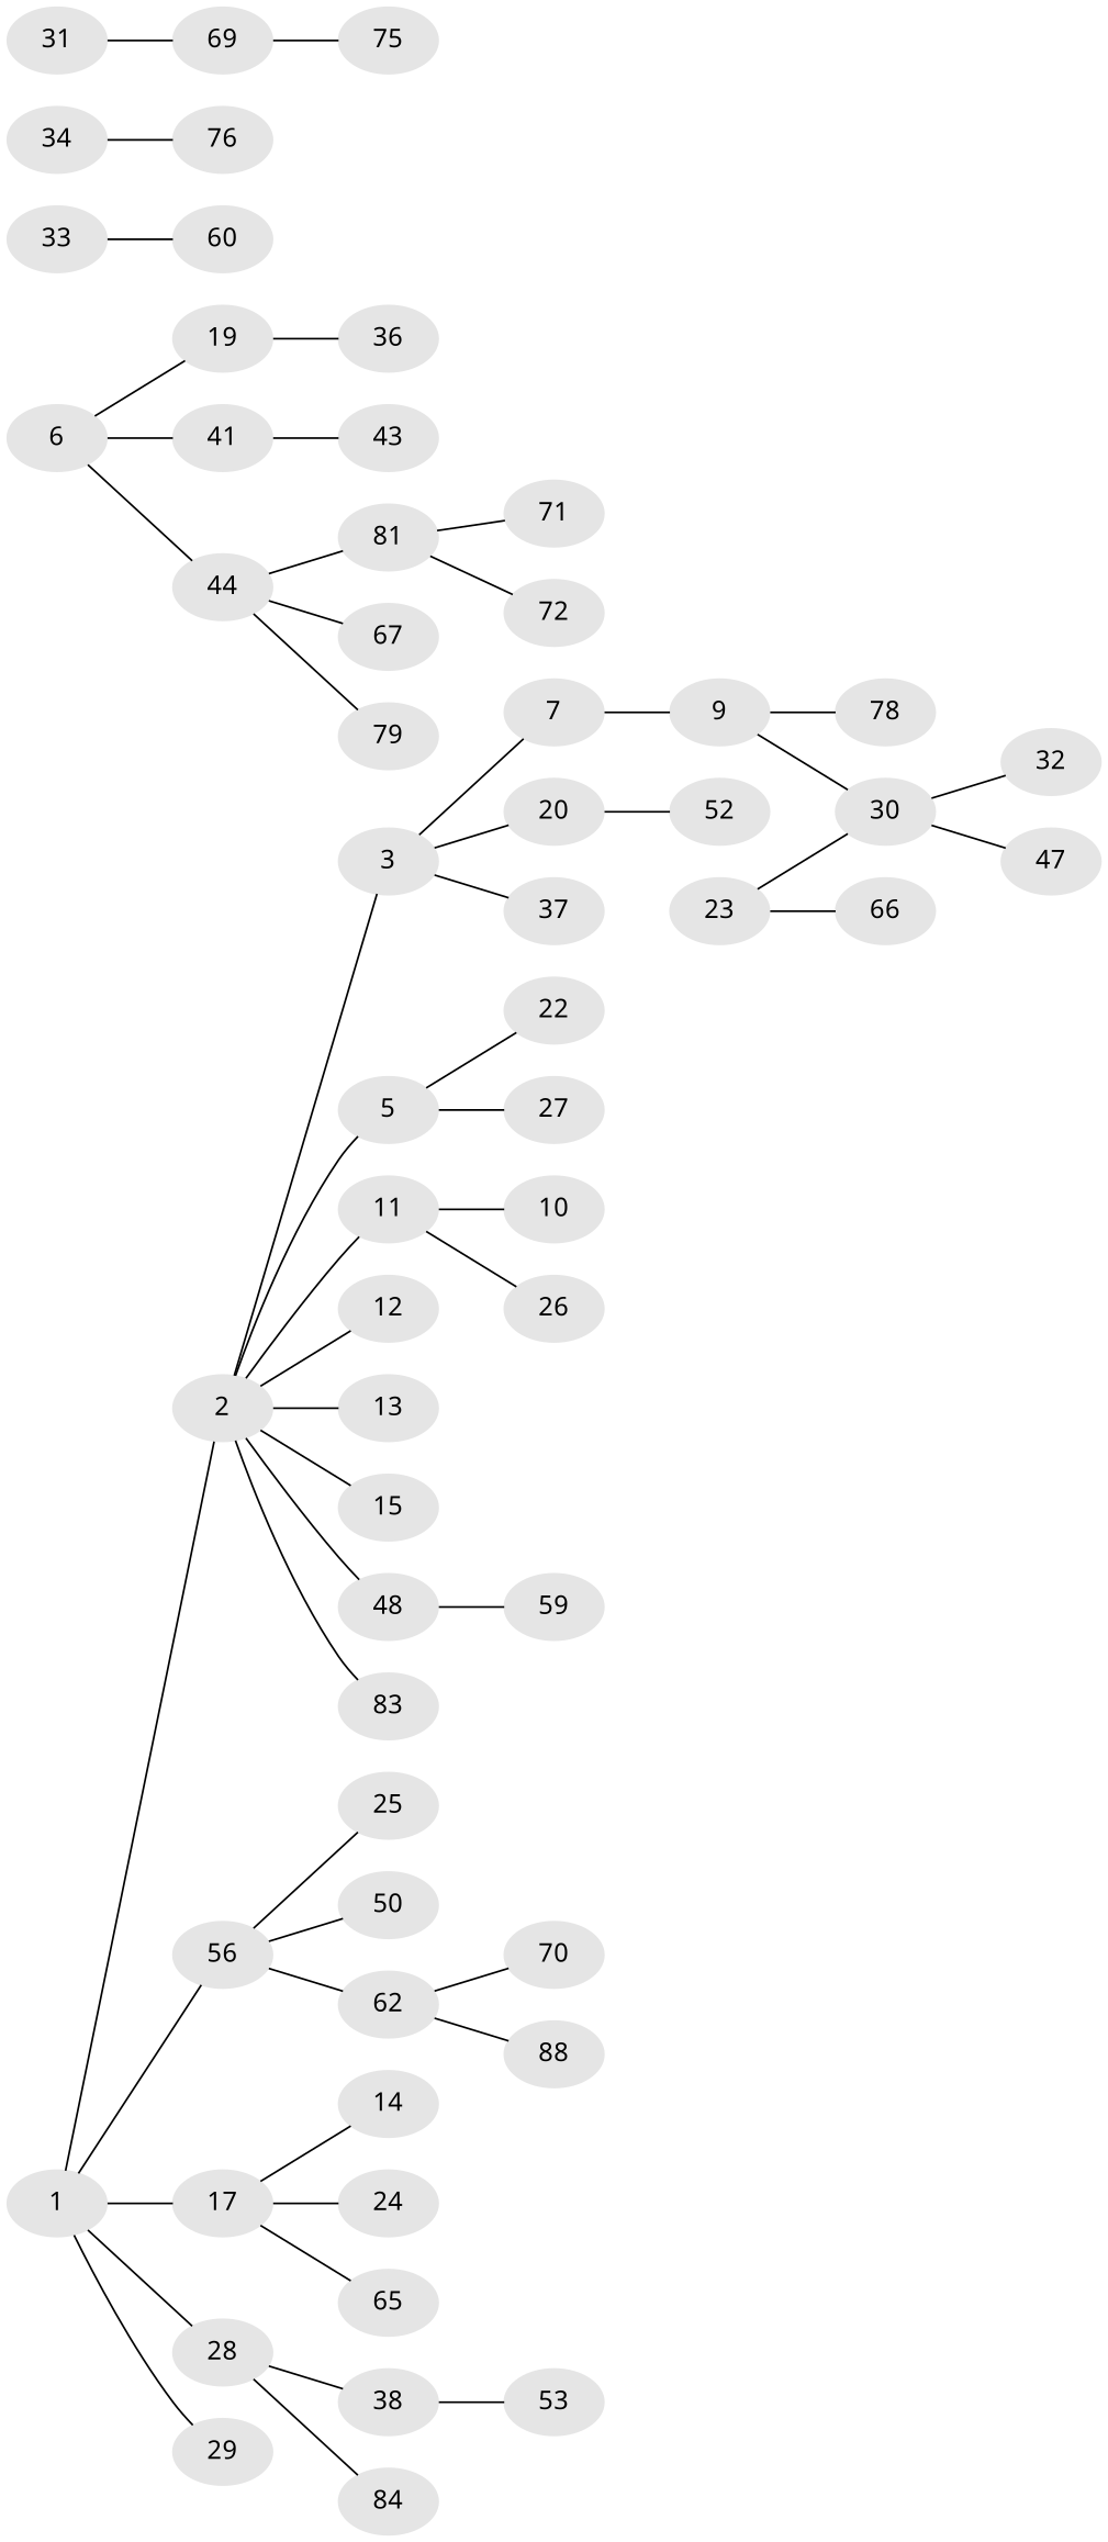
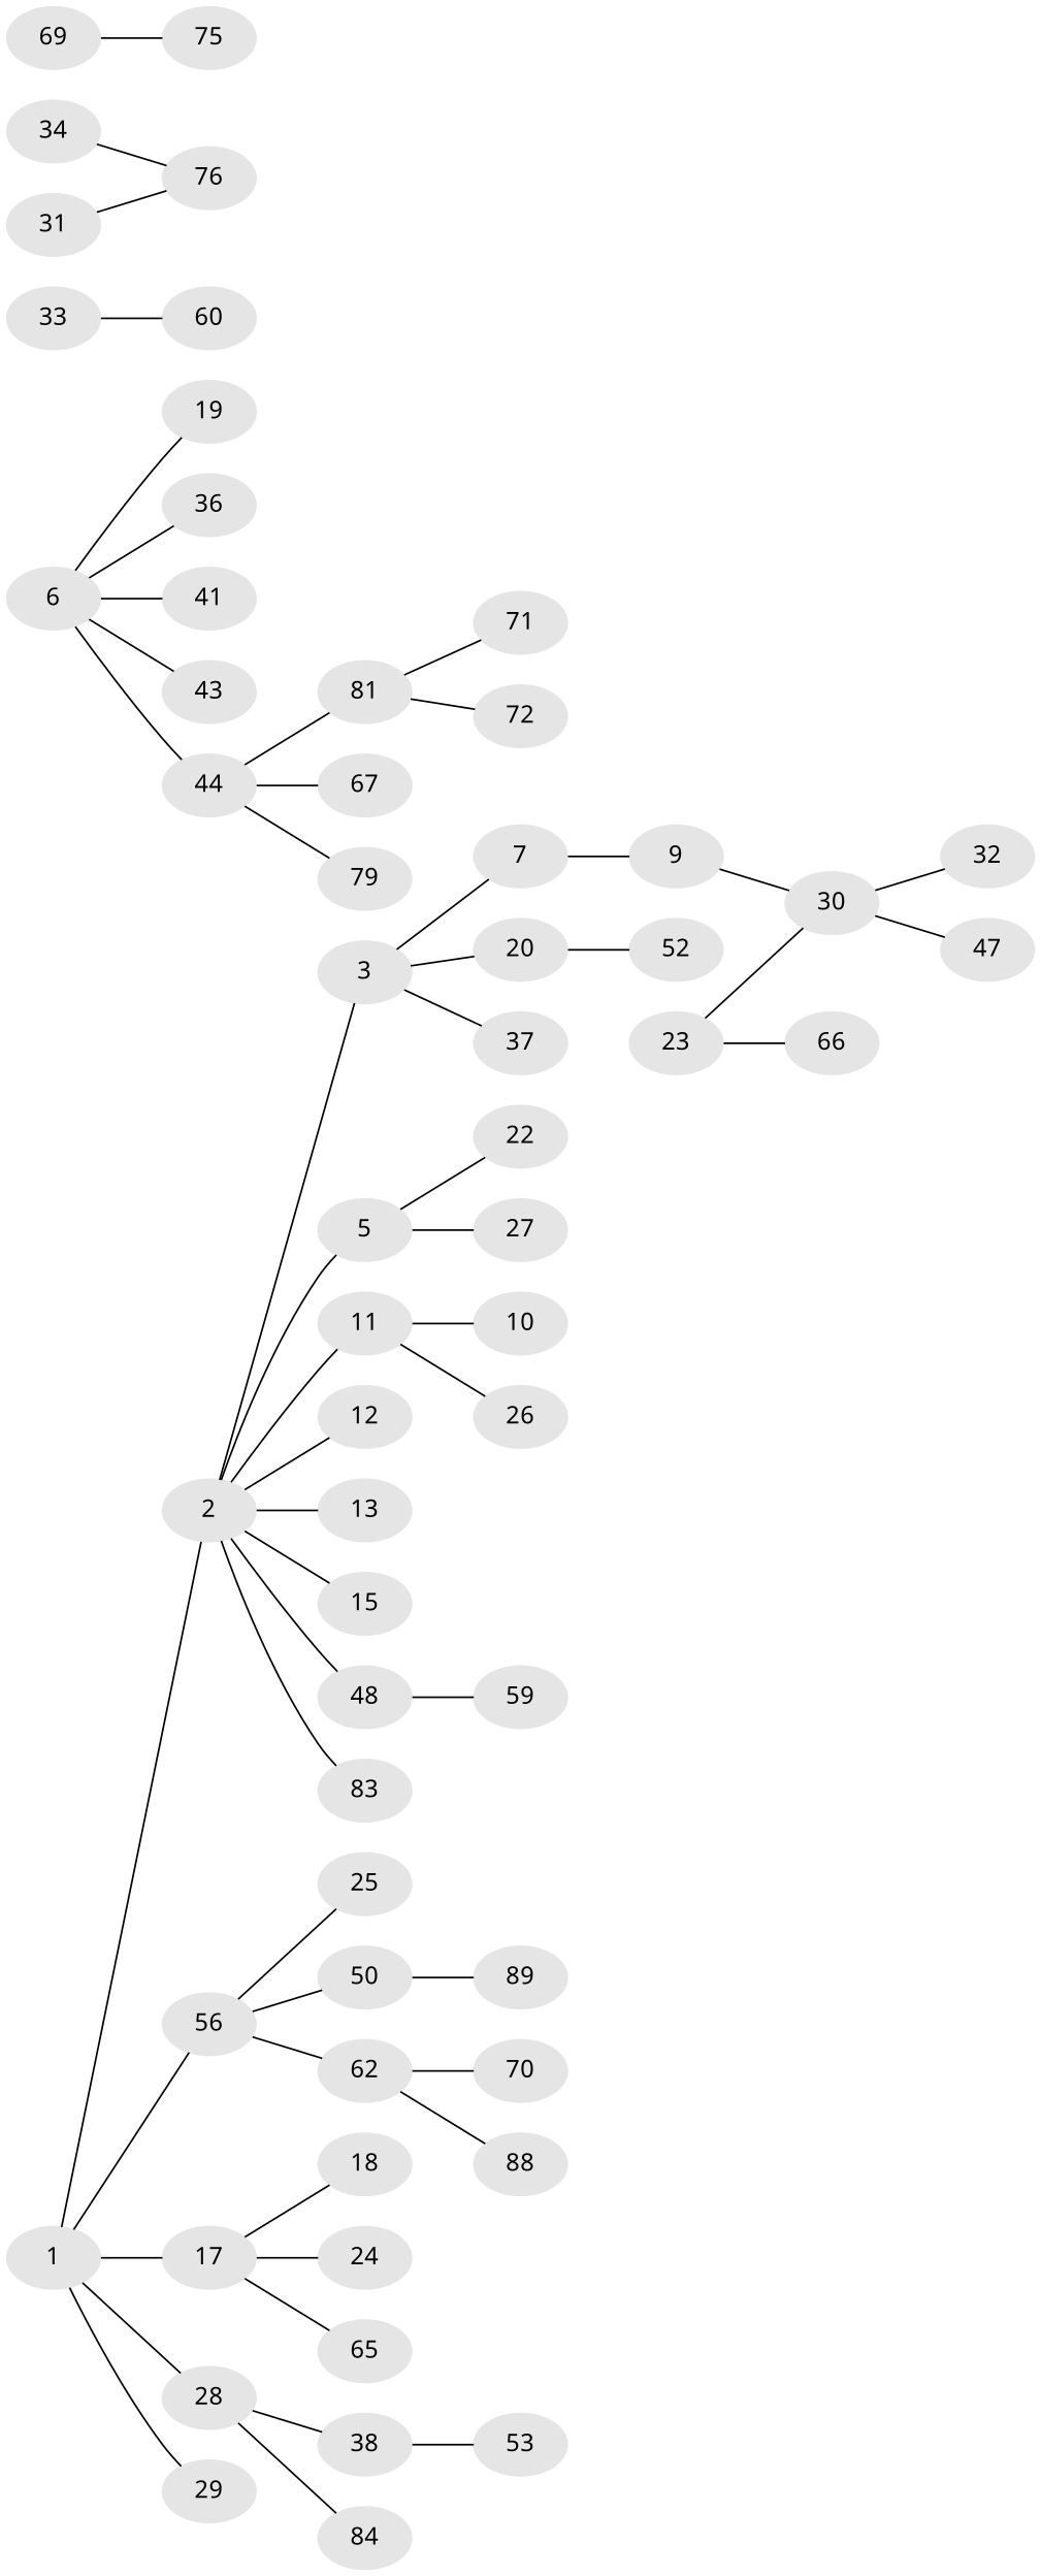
  graph {
    fontname="Noto Sans"
    rankdir=LR
    node [color=gray90 fontname="Noto Sans" style=filled]
    edge [fontname="Noto Sans"]
    1 [super="+82"]
    2 [super="+4"]
    n3 [label=56 super="+40"]
    17 [super="+39"]
    28 [super="+35"]
    29
    3 [super="+14"]
    5 [super="+8"]
    11 [super="+21"]
    12 [super="+81"]
    13 [super="+54"]
    15
    48
    83
    25 [super="+64"]
    50
    62 [super="+74"]
-   18 [label=14]
+   18
    24
    65
    38
    n22 [label=84]
    7
    20 [super="+84"]
    37
    22 [super="+42"]
    27
    6 [super="+61"]
    19
    36 [super="+46"]
    41
    43
    44 [super="+45"]
    10 [super="+87"]
    26 [super="+53"]
    59 [super="+77"]
    9 [super="+57"]
    52
    33 [super="+56"]
    60 [super="+68"]
    n41 [label=81 super="+67"]
    n42 [label=67]
    79
-   78
    30 [super="+58"]
    23 [super="+49"]
    66
    34 [super="+73"]
    76 [super="+90"]
+   89
    70
    n52 [label=88]
    32
    47 [super="+85"]
    31 [super="+88"]
    69
    n57 [label=53]
    75
    71
    72
    1 -- 2
    1 -- n3
    1 -- 17
    1 -- 28
    1 -- 29
    2 -- 3
    2 -- 5
    2 -- 11
    2 -- 12
    2 -- 13
    2 -- 15
    2 -- 48
    2 -- 83
    n3 -- 25
    n3 -- 50
    n3 -- 62
    17 -- 18
    17 -- 24
    17 -- 65
    28 -- 38
    28 -- n22
    3 -- 7
    3 -- 20
    3 -- 37
    5 -- 22
    5 -- 27
    11 -- 10
    11 -- 26
    48 -- 59
+   50 -- 89
    62 -- 70
    62 -- n52
    38 -- n57
    7 -- 9
    20 -- 52
    6 -- 19
-   19 -- 36
+   6 -- 36
    6 -- 41
-   41 -- 43
+   6 -- 43
    6 -- 44
    44 -- n41
    44 -- n42
    44 -- 79
-   9 -- 78
    9 -- 30
    33 -- 60
    n41 -- 71
    n41 -- 72
    30 -- 32
    30 -- 47
    23 -- 30
    23 -- 66
    34 -- 76
-   31 -- 69
+   31 -- 76
    69 -- 75
  }
